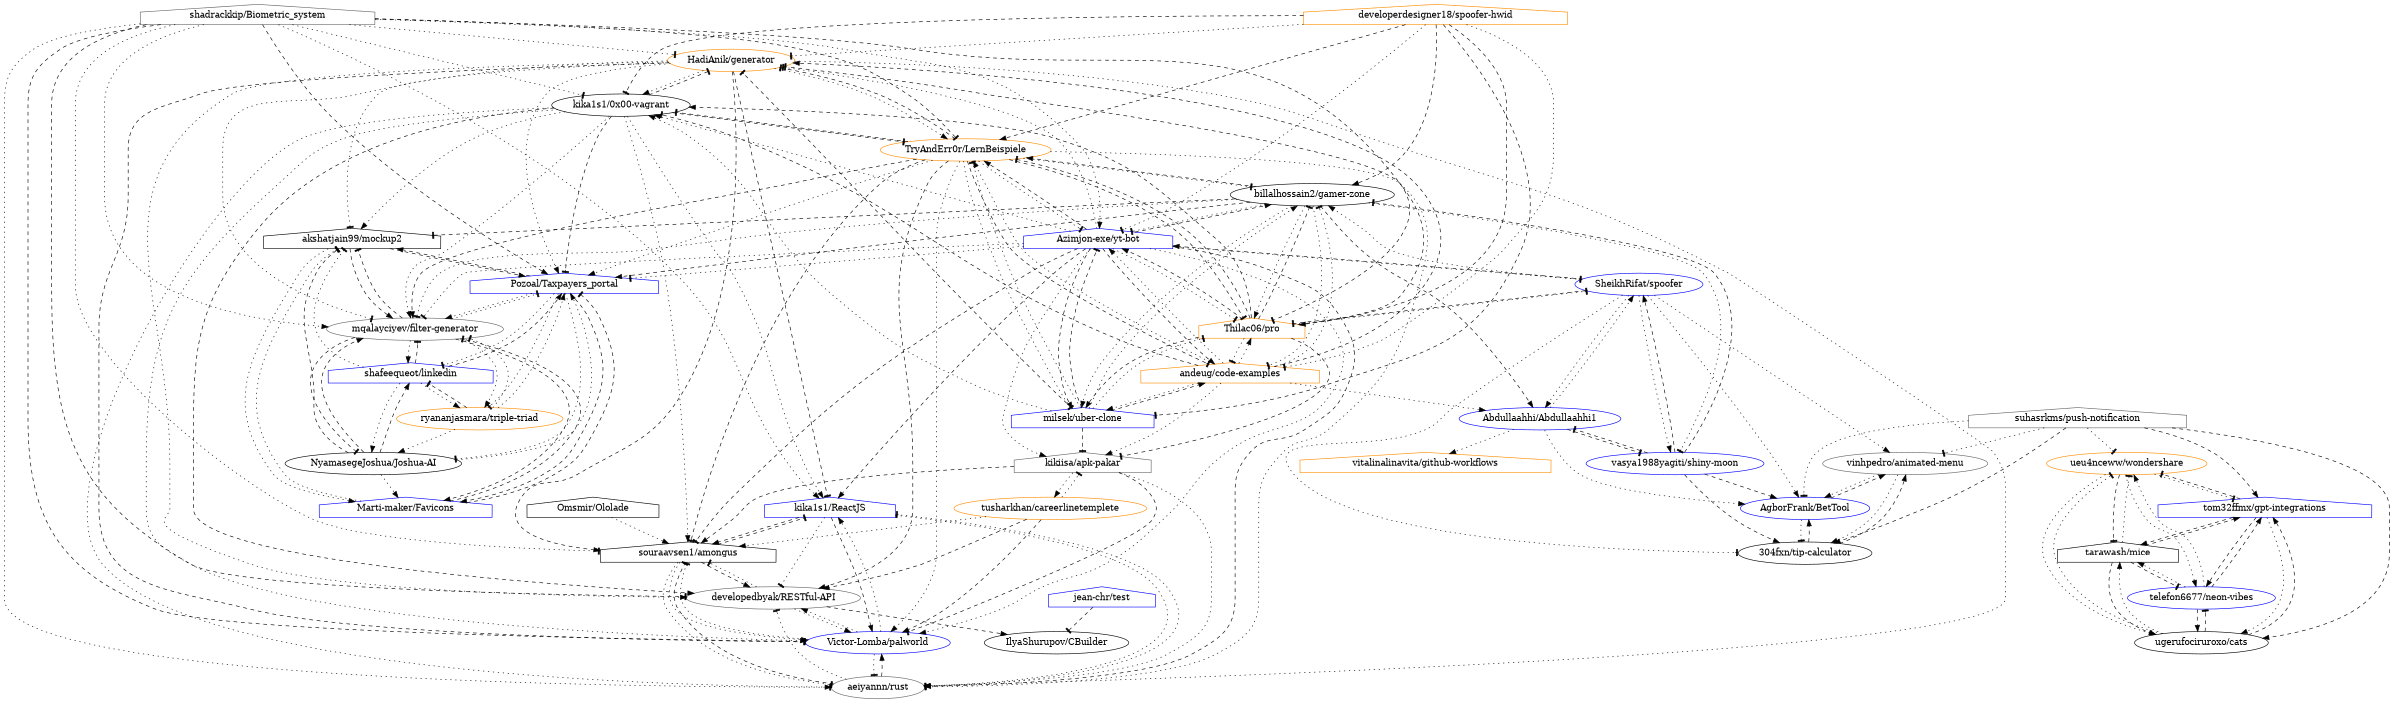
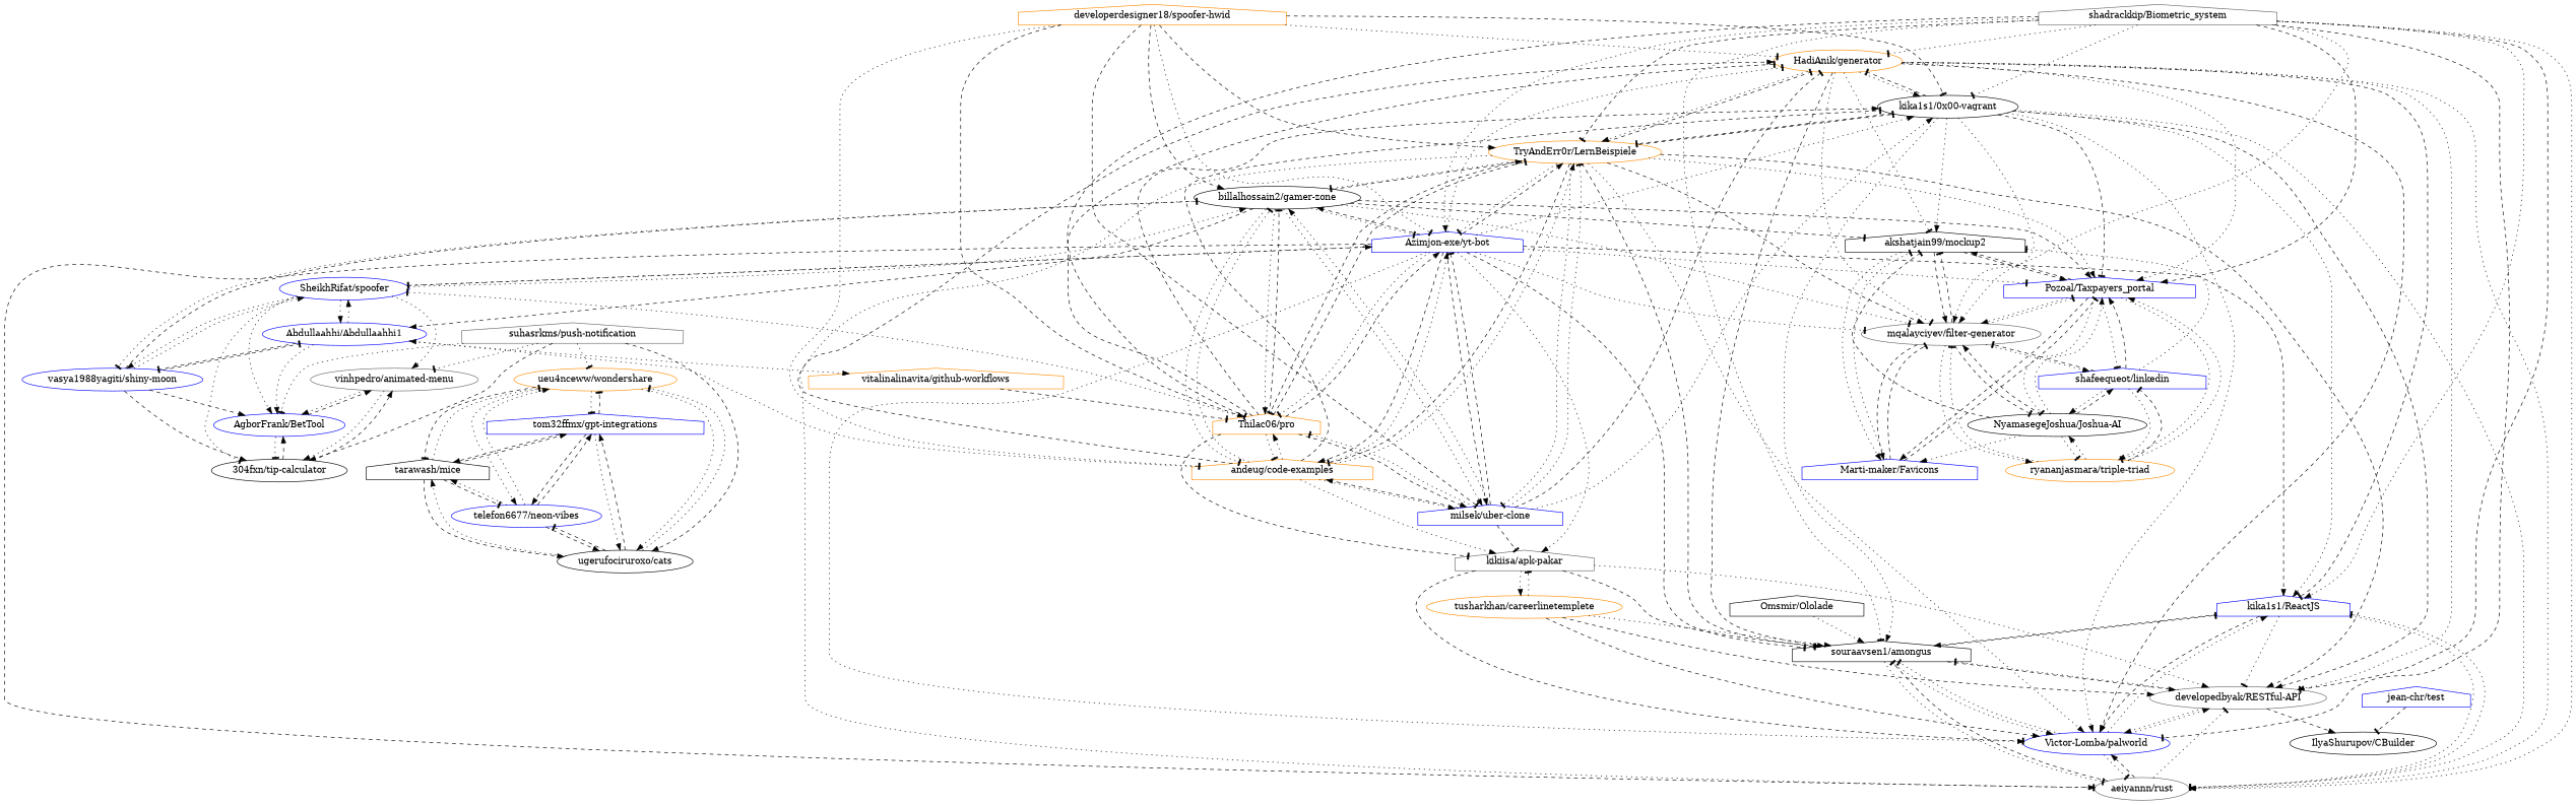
  digraph {
    node [color=blue shape=ellipse]
    edge [arrowhead=normal style=dotted]
    "shadrackkip/Biometric_system" [color=gray40 l="2.919,44.439" shape=house]
    "HadiAnik/generator" [color=darkorange l="2.952,44.436"]
    "kika1s1/0x00-vagrant" [color=black l="2.937,44.443"]
    "Azimjon-exe/yt-bot" [l="2.966,44.448" shape=house]
    "Thilac06/pro" [color=darkorange l="2.987,44.46" shape=house]
    "kika1s1/ReactJS" [l="2.916,44.419" shape=house]
    "souraavsen1/amongus" [color=black l="2.946,44.41" shape=house]
    "Victor-Lomba/palworld" [l="2.952,44.419"]
    "aeiyannn/rust" [color=gray40 l="2.933,44.425"]
    "developedbyak/RESTful-API" [color=gray40 l="2.928,44.409"]
    "TryAndErr0r/LernBeispiele" [color=darkorange l="2.949,44.454"]
    "Pozoal/Taxpayers_portal" [l="2.912,44.47" shape=house]
    "mqalayciyev/filter-generator" [color=gray40 l="2.926,44.473"]
    "akshatjain99/mockup2" [color=black l="2.906,44.46" shape=house]
    "kikiisa/apk-pakar" [color=gray40 l="2.979,44.418" shape=house]
    "milsek/uber-clone" [l="2.984,44.441" shape=house]
    "andeug/code-examples" [color=darkorange l="2.969,44.464" shape=house]
    "billalhossain2/gamer-zone" [color=black l="2.971,44.477"]
    "SheikhRifat/spoofer" [l="3.005,44.488"]
    "IlyaShurupov/CBuilder" [color=black l="2.861,44.395"]
    "ryananjasmara/triple-triad" [color=darkorange l="2.898,44.496"]
    "NyamasegeJoshua/Joshua-AI" [color=black l="2.892,44.482"]
    "shafeequeot/linkedin" [l="2.913,44.489" shape=house]
    "Marti-maker/Favicons" [l="2.884,44.468" shape=house]
    "tusharkhan/careerlinetemplete" [color=darkorange l="2.97,44.394"]
    "Abdullaahhi/Abdullaahhi1" [l="2.987,44.507"]
    "vasya1988yagiti/shiny-moon" [l="3.011,44.504"]
    "AgborFrank/BetTool" [l="3.023,44.521"]
    "304fxn/tip-calculator" [color=black l="3.041,44.523"]
    "vinhpedro/animated-menu" [color=gray40 l="3.044,44.511"]
    "developerdesigner18/spoofer-hwid" [color=darkorange l="3.008,44.446" shape=house]
    "vitalinalinavita/github-workflows" [color=darkorange l="2.971,44.541" shape=house]
    "suhasrkms/push-notification" [color=gray40 l="3.064,44.544" shape=house]
    "ueu4nceww/wondershare" [color=darkorange l="3.085,44.564"]
    "tom32ffmx/gpt-integrations" [l="3.102,44.564" shape=house]
    "ugerufociruroxo/cats" [color=black l="3.081,44.575"]
    "telefon6677/neon-vibes" [l="3.093,44.584"]
    "tarawash/mice" [color=black l="3.109,44.576" shape=house]
    "jean-chr/test" [l="2.817,44.405" shape=house]
    "Omsmir/Ololade" [color=black l="2.943,44.37" shape=house]
    "shadrackkip/Biometric_system" -> "HadiAnik/generator" [arrowhead=tee]
    "shadrackkip/Biometric_system" -> "kika1s1/0x00-vagrant" [arrowhead=tee]
    "shadrackkip/Biometric_system" -> "Azimjon-exe/yt-bot"
    "shadrackkip/Biometric_system" -> "Thilac06/pro" [arrowhead=tee style=dashed]
    "shadrackkip/Biometric_system" -> "kika1s1/ReactJS"
    "shadrackkip/Biometric_system" -> "souraavsen1/amongus" [arrowhead=tee]
    "shadrackkip/Biometric_system" -> "Victor-Lomba/palworld" [arrowhead=tee style=dashed]
    "shadrackkip/Biometric_system" -> "aeiyannn/rust"
    "shadrackkip/Biometric_system" -> "developedbyak/RESTful-API" [arrowhead=tee style=dashed]
    "shadrackkip/Biometric_system" -> "TryAndErr0r/LernBeispiele" [arrowhead=tee style=dashed]
    "shadrackkip/Biometric_system" -> "Pozoal/Taxpayers_portal" [style=dashed]
    "shadrackkip/Biometric_system" -> "mqalayciyev/filter-generator"
    "HadiAnik/generator" -> "kika1s1/0x00-vagrant"
    "HadiAnik/generator" -> "kika1s1/ReactJS" [arrowhead=tee style=dashed]
    "HadiAnik/generator" -> "souraavsen1/amongus" [style=dashed]
-   "HadiAnik/generator" -> "Victor-Lomba/palworld" [arrowhead=tee style=dashed]
+   "HadiAnik/generator" -> "Victor-Lomba/palworld" [style=dashed]
    "HadiAnik/generator" -> "aeiyannn/rust"
    "HadiAnik/generator" -> "developedbyak/RESTful-API"
    "HadiAnik/generator" -> "TryAndErr0r/LernBeispiele"
    "HadiAnik/generator" -> "Pozoal/Taxpayers_portal"
    "HadiAnik/generator" -> "mqalayciyev/filter-generator" [arrowhead=tee]
    "HadiAnik/generator" -> "akshatjain99/mockup2" [arrowhead=tee]
    "kika1s1/0x00-vagrant" -> "HadiAnik/generator" [arrowhead=tee style=dashed]
    "kika1s1/0x00-vagrant" -> "kika1s1/ReactJS"
    "kika1s1/0x00-vagrant" -> "souraavsen1/amongus"
    "kika1s1/0x00-vagrant" -> "Victor-Lomba/palworld"
    "kika1s1/0x00-vagrant" -> "aeiyannn/rust" [arrowhead=tee]
    "kika1s1/0x00-vagrant" -> "developedbyak/RESTful-API" [style=dashed]
    "kika1s1/0x00-vagrant" -> "TryAndErr0r/LernBeispiele" [arrowhead=tee style=dashed]
    "kika1s1/0x00-vagrant" -> "Pozoal/Taxpayers_portal" [arrowhead=tee style=dashed]
    "kika1s1/0x00-vagrant" -> "mqalayciyev/filter-generator"
    "kika1s1/0x00-vagrant" -> "akshatjain99/mockup2"
    "Azimjon-exe/yt-bot" -> "HadiAnik/generator" [arrowhead=tee]
    "Azimjon-exe/yt-bot" -> "kika1s1/0x00-vagrant"
    "Azimjon-exe/yt-bot" -> "Thilac06/pro" [arrowhead=tee]
    "Azimjon-exe/yt-bot" -> "kika1s1/ReactJS" [style=dashed]
    "Azimjon-exe/yt-bot" -> "souraavsen1/amongus" [arrowhead=tee style=dashed]
    "Azimjon-exe/yt-bot" -> "Victor-Lomba/palworld"
    "Azimjon-exe/yt-bot" -> "aeiyannn/rust" [style=dashed]
    "Azimjon-exe/yt-bot" -> "TryAndErr0r/LernBeispiele" [style=dashed]
    "Azimjon-exe/yt-bot" -> "Pozoal/Taxpayers_portal" [arrowhead=tee]
    "Azimjon-exe/yt-bot" -> "mqalayciyev/filter-generator" [arrowhead=tee]
    "Azimjon-exe/yt-bot" -> "kikiisa/apk-pakar"
    "Azimjon-exe/yt-bot" -> "milsek/uber-clone" [style=dashed]
    "Azimjon-exe/yt-bot" -> "andeug/code-examples" [style=dashed]
    "Azimjon-exe/yt-bot" -> "billalhossain2/gamer-zone" [style=dashed]
    "Azimjon-exe/yt-bot" -> "SheikhRifat/spoofer" [arrowhead=tee]
    "Thilac06/pro" -> "HadiAnik/generator" [arrowhead=tee style=dashed]
    "Thilac06/pro" -> "kika1s1/0x00-vagrant" [style=dashed]
    "Thilac06/pro" -> "Azimjon-exe/yt-bot" [style=dashed]
    "Thilac06/pro" -> "TryAndErr0r/LernBeispiele" [arrowhead=tee style=dashed]
    "Thilac06/pro" -> "kikiisa/apk-pakar" [arrowhead=tee style=dashed]
    "Thilac06/pro" -> "milsek/uber-clone" [style=dashed]
    "Thilac06/pro" -> "andeug/code-examples" [arrowhead=tee]
    "Thilac06/pro" -> "billalhossain2/gamer-zone" [arrowhead=tee style=dashed]
    "Thilac06/pro" -> "SheikhRifat/spoofer" [arrowhead=tee]
    "kika1s1/ReactJS" -> "souraavsen1/amongus" [style=dashed]
    "kika1s1/ReactJS" -> "Victor-Lomba/palworld" [style=dashed]
    "kika1s1/ReactJS" -> "aeiyannn/rust" [arrowhead=tee]
    "kika1s1/ReactJS" -> "developedbyak/RESTful-API" [arrowhead=tee]
    "souraavsen1/amongus" -> "kika1s1/ReactJS" [arrowhead=tee style=dashed]
    "souraavsen1/amongus" -> "Victor-Lomba/palworld"
    "souraavsen1/amongus" -> "aeiyannn/rust" [arrowhead=tee]
    "souraavsen1/amongus" -> "developedbyak/RESTful-API" [style=dashed]
    "Victor-Lomba/palworld" -> "kika1s1/ReactJS"
    "Victor-Lomba/palworld" -> "souraavsen1/amongus" [arrowhead=tee]
    "Victor-Lomba/palworld" -> "aeiyannn/rust" [arrowhead=tee]
    "Victor-Lomba/palworld" -> "developedbyak/RESTful-API"
    "aeiyannn/rust" -> "kika1s1/ReactJS" [arrowhead=tee]
    "aeiyannn/rust" -> "souraavsen1/amongus" [arrowhead=tee style=dashed]
    "aeiyannn/rust" -> "Victor-Lomba/palworld" [style=dashed]
    "aeiyannn/rust" -> "developedbyak/RESTful-API" [arrowhead=tee]
    "developedbyak/RESTful-API" -> "souraavsen1/amongus" [arrowhead=tee]
    "developedbyak/RESTful-API" -> "Victor-Lomba/palworld"
    "developedbyak/RESTful-API" -> "IlyaShurupov/CBuilder" [style=dashed]
    "TryAndErr0r/LernBeispiele" -> "HadiAnik/generator" [arrowhead=tee style=dashed]
    "TryAndErr0r/LernBeispiele" -> "kika1s1/0x00-vagrant" [arrowhead=tee style=dashed]
    "TryAndErr0r/LernBeispiele" -> "Azimjon-exe/yt-bot" [arrowhead=tee]
    "TryAndErr0r/LernBeispiele" -> "Thilac06/pro" [arrowhead=tee style=dashed]
    "TryAndErr0r/LernBeispiele" -> "souraavsen1/amongus" [arrowhead=tee style=dashed]
    "TryAndErr0r/LernBeispiele" -> "Victor-Lomba/palworld"
    "TryAndErr0r/LernBeispiele" -> "aeiyannn/rust" [arrowhead=tee]
    "TryAndErr0r/LernBeispiele" -> "developedbyak/RESTful-API" [style=dashed]
    "TryAndErr0r/LernBeispiele" -> "Pozoal/Taxpayers_portal"
    "TryAndErr0r/LernBeispiele" -> "mqalayciyev/filter-generator" [style=dashed]
    "TryAndErr0r/LernBeispiele" -> "milsek/uber-clone" [arrowhead=tee]
    "TryAndErr0r/LernBeispiele" -> "andeug/code-examples" [arrowhead=tee style=dashed]
    "TryAndErr0r/LernBeispiele" -> "billalhossain2/gamer-zone" [arrowhead=tee]
    "Pozoal/Taxpayers_portal" -> "mqalayciyev/filter-generator"
    "Pozoal/Taxpayers_portal" -> "akshatjain99/mockup2" [style=dashed]
    "Pozoal/Taxpayers_portal" -> "ryananjasmara/triple-triad" [arrowhead=tee]
    "Pozoal/Taxpayers_portal" -> "NyamasegeJoshua/Joshua-AI" [arrowhead=tee]
    "Pozoal/Taxpayers_portal" -> "shafeequeot/linkedin" [arrowhead=tee]
    "Pozoal/Taxpayers_portal" -> "Marti-maker/Favicons" [style=dashed]
    "mqalayciyev/filter-generator" -> "Pozoal/Taxpayers_portal" [arrowhead=tee]
    "mqalayciyev/filter-generator" -> "akshatjain99/mockup2" [arrowhead=tee style=dashed]
    "mqalayciyev/filter-generator" -> "ryananjasmara/triple-triad"
    "mqalayciyev/filter-generator" -> "NyamasegeJoshua/Joshua-AI" [arrowhead=tee style=dashed]
    "mqalayciyev/filter-generator" -> "shafeequeot/linkedin"
    "mqalayciyev/filter-generator" -> "Marti-maker/Favicons" [style=dashed]
    "akshatjain99/mockup2" -> "Pozoal/Taxpayers_portal" [style=dashed]
    "akshatjain99/mockup2" -> "mqalayciyev/filter-generator" [style=dashed]
    "akshatjain99/mockup2" -> "Marti-maker/Favicons"
    "kikiisa/apk-pakar" -> "souraavsen1/amongus" [style=dashed]
    "kikiisa/apk-pakar" -> "Victor-Lomba/palworld" [arrowhead=tee style=dashed]
-   "kikiisa/apk-pakar" -> "aeiyannn/rust"
+   "kikiisa/apk-pakar" -> "developedbyak/RESTful-API"
    "kikiisa/apk-pakar" -> "tusharkhan/careerlinetemplete"
    "milsek/uber-clone" -> "HadiAnik/generator" [arrowhead=tee style=dashed]
    "milsek/uber-clone" -> "kika1s1/0x00-vagrant"
    "milsek/uber-clone" -> "Azimjon-exe/yt-bot" [arrowhead=tee style=dashed]
    "milsek/uber-clone" -> "Thilac06/pro" [arrowhead=tee]
    "milsek/uber-clone" -> "TryAndErr0r/LernBeispiele" [arrowhead=tee]
    "milsek/uber-clone" -> "kikiisa/apk-pakar" [arrowhead=tee style=dashed]
    "milsek/uber-clone" -> "andeug/code-examples" [style=dashed]
    "milsek/uber-clone" -> "billalhossain2/gamer-zone"
    "andeug/code-examples" -> "HadiAnik/generator" [style=dashed]
    "andeug/code-examples" -> "kika1s1/0x00-vagrant" [arrowhead=tee style=dashed]
    "andeug/code-examples" -> "Azimjon-exe/yt-bot"
    "andeug/code-examples" -> "Thilac06/pro"
    "andeug/code-examples" -> "TryAndErr0r/LernBeispiele"
    "andeug/code-examples" -> "kikiisa/apk-pakar"
    "andeug/code-examples" -> "milsek/uber-clone"
    "andeug/code-examples" -> "billalhossain2/gamer-zone" [arrowhead=tee]
    "andeug/code-examples" -> "Abdullaahhi/Abdullaahhi1"
    "billalhossain2/gamer-zone" -> "Azimjon-exe/yt-bot" [arrowhead=tee]
    "billalhossain2/gamer-zone" -> "Thilac06/pro"
    "billalhossain2/gamer-zone" -> "TryAndErr0r/LernBeispiele" [style=dashed]
    "billalhossain2/gamer-zone" -> "Pozoal/Taxpayers_portal" [style=dashed]
    "billalhossain2/gamer-zone" -> "mqalayciyev/filter-generator" [arrowhead=tee]
    "billalhossain2/gamer-zone" -> "akshatjain99/mockup2" [arrowhead=tee style=dashed]
    "billalhossain2/gamer-zone" -> "milsek/uber-clone"
    "billalhossain2/gamer-zone" -> "andeug/code-examples" [arrowhead=tee]
    "billalhossain2/gamer-zone" -> "Abdullaahhi/Abdullaahhi1" [style=dashed]
    "billalhossain2/gamer-zone" -> "vasya1988yagiti/shiny-moon" [arrowhead=tee]
    "SheikhRifat/spoofer" -> "Azimjon-exe/yt-bot" [style=dashed]
-   "SheikhRifat/spoofer" -> "Thilac06/pro" [arrowhead=tee style=dashed]
+   "vitalinalinavita/github-workflows" -> "Thilac06/pro" [arrowhead=tee style=dashed]
    "SheikhRifat/spoofer" -> "billalhossain2/gamer-zone"
    "SheikhRifat/spoofer" -> "Abdullaahhi/Abdullaahhi1"
    "SheikhRifat/spoofer" -> "vasya1988yagiti/shiny-moon"
    "SheikhRifat/spoofer" -> "AgborFrank/BetTool"
    "SheikhRifat/spoofer" -> "304fxn/tip-calculator" [arrowhead=tee]
    "SheikhRifat/spoofer" -> "vinhpedro/animated-menu"
    "ryananjasmara/triple-triad" -> "Pozoal/Taxpayers_portal"
    "ryananjasmara/triple-triad" -> "mqalayciyev/filter-generator" [arrowhead=tee]
    "ryananjasmara/triple-triad" -> "NyamasegeJoshua/Joshua-AI"
    "ryananjasmara/triple-triad" -> "shafeequeot/linkedin" [arrowhead=tee style=dashed]
    "NyamasegeJoshua/Joshua-AI" -> "Pozoal/Taxpayers_portal"
    "NyamasegeJoshua/Joshua-AI" -> "mqalayciyev/filter-generator" [style=dashed]
    "NyamasegeJoshua/Joshua-AI" -> "akshatjain99/mockup2" [arrowhead=tee style=dashed]
+   "NyamasegeJoshua/Joshua-AI" -> "ryananjasmara/triple-triad" [arrowhead=tee]
    "NyamasegeJoshua/Joshua-AI" -> "shafeequeot/linkedin" [style=dashed]
    "NyamasegeJoshua/Joshua-AI" -> "Marti-maker/Favicons"
    "shafeequeot/linkedin" -> "Pozoal/Taxpayers_portal" [style=dashed]
    "shafeequeot/linkedin" -> "mqalayciyev/filter-generator" [arrowhead=tee style=dashed]
    "shafeequeot/linkedin" -> "akshatjain99/mockup2" [arrowhead=tee]
    "shafeequeot/linkedin" -> "ryananjasmara/triple-triad"
    "shafeequeot/linkedin" -> "NyamasegeJoshua/Joshua-AI"
    "Marti-maker/Favicons" -> "Pozoal/Taxpayers_portal" [arrowhead=tee style=dashed]
    "Marti-maker/Favicons" -> "mqalayciyev/filter-generator" [arrowhead=tee style=dashed]
    "Marti-maker/Favicons" -> "akshatjain99/mockup2" [arrowhead=tee]
    "tusharkhan/careerlinetemplete" -> "souraavsen1/amongus"
    "tusharkhan/careerlinetemplete" -> "Victor-Lomba/palworld" [style=dashed]
    "tusharkhan/careerlinetemplete" -> "developedbyak/RESTful-API" [style=dashed]
    "tusharkhan/careerlinetemplete" -> "kikiisa/apk-pakar" [arrowhead=tee]
    "Abdullaahhi/Abdullaahhi1" -> "SheikhRifat/spoofer"
    "Abdullaahhi/Abdullaahhi1" -> "vasya1988yagiti/shiny-moon" [arrowhead=tee style=dashed]
    "Abdullaahhi/Abdullaahhi1" -> "AgborFrank/BetTool"
    "Abdullaahhi/Abdullaahhi1" -> "vitalinalinavita/github-workflows"
    "vasya1988yagiti/shiny-moon" -> "billalhossain2/gamer-zone" [arrowhead=tee style=dashed]
-   "vasya1988yagiti/shiny-moon" -> "SheikhRifat/spoofer" [style=dashed]
+   "vasya1988yagiti/shiny-moon" -> "SheikhRifat/spoofer"
    "vasya1988yagiti/shiny-moon" -> "Abdullaahhi/Abdullaahhi1" [arrowhead=tee style=dashed]
    "vasya1988yagiti/shiny-moon" -> "AgborFrank/BetTool" [style=dashed]
    "vasya1988yagiti/shiny-moon" -> "304fxn/tip-calculator" [style=dashed]
    "AgborFrank/BetTool" -> "304fxn/tip-calculator" [arrowhead=tee]
    "AgborFrank/BetTool" -> "vinhpedro/animated-menu" [style=dashed]
    "304fxn/tip-calculator" -> "AgborFrank/BetTool" [style=dashed]
    "304fxn/tip-calculator" -> "vinhpedro/animated-menu" [style=dashed]
    "vinhpedro/animated-menu" -> "AgborFrank/BetTool"
    "vinhpedro/animated-menu" -> "304fxn/tip-calculator"
    "developerdesigner18/spoofer-hwid" -> "HadiAnik/generator" [arrowhead=tee]
    "developerdesigner18/spoofer-hwid" -> "kika1s1/0x00-vagrant" [arrowhead=tee style=dashed]
    "developerdesigner18/spoofer-hwid" -> "Azimjon-exe/yt-bot" [arrowhead=tee]
    "developerdesigner18/spoofer-hwid" -> "Thilac06/pro" [style=dashed]
    "developerdesigner18/spoofer-hwid" -> "TryAndErr0r/LernBeispiele" [style=dashed]
    "developerdesigner18/spoofer-hwid" -> "milsek/uber-clone" [arrowhead=tee style=dashed]
    "developerdesigner18/spoofer-hwid" -> "andeug/code-examples" [arrowhead=tee]
    "developerdesigner18/spoofer-hwid" -> "billalhossain2/gamer-zone" [style=dashed]
    "suhasrkms/push-notification" -> "AgborFrank/BetTool" [arrowhead=tee]
    "suhasrkms/push-notification" -> "304fxn/tip-calculator" [style=dashed]
    "suhasrkms/push-notification" -> "vinhpedro/animated-menu" [arrowhead=tee]
    "suhasrkms/push-notification" -> "ueu4nceww/wondershare" [arrowhead=tee]
-   "suhasrkms/push-notification" -> "tom32ffmx/gpt-integrations" [style=dashed]
    "suhasrkms/push-notification" -> "ugerufociruroxo/cats" [style=dashed]
    "ueu4nceww/wondershare" -> "tom32ffmx/gpt-integrations" [arrowhead=tee]
    "ueu4nceww/wondershare" -> "ugerufociruroxo/cats"
    "ueu4nceww/wondershare" -> "telefon6677/neon-vibes"
    "ueu4nceww/wondershare" -> "tarawash/mice" [arrowhead=tee style=dashed]
    "tom32ffmx/gpt-integrations" -> "ueu4nceww/wondershare" [arrowhead=tee style=dashed]
    "tom32ffmx/gpt-integrations" -> "ugerufociruroxo/cats"
    "tom32ffmx/gpt-integrations" -> "telefon6677/neon-vibes" [style=dashed]
    "tom32ffmx/gpt-integrations" -> "tarawash/mice" [style=dashed]
    "ugerufociruroxo/cats" -> "ueu4nceww/wondershare" [arrowhead=tee]
    "ugerufociruroxo/cats" -> "tom32ffmx/gpt-integrations" [style=dashed]
    "ugerufociruroxo/cats" -> "telefon6677/neon-vibes" [arrowhead=tee style=dashed]
    "ugerufociruroxo/cats" -> "tarawash/mice"
    "telefon6677/neon-vibes" -> "ueu4nceww/wondershare"
    "telefon6677/neon-vibes" -> "tom32ffmx/gpt-integrations" [style=dashed]
    "telefon6677/neon-vibes" -> "ugerufociruroxo/cats" [style=dashed]
    "telefon6677/neon-vibes" -> "tarawash/mice"
    "tarawash/mice" -> "ueu4nceww/wondershare" [arrowhead=tee]
    "tarawash/mice" -> "tom32ffmx/gpt-integrations" [style=dashed]
    "tarawash/mice" -> "ugerufociruroxo/cats" [style=dashed]
    "tarawash/mice" -> "telefon6677/neon-vibes" [arrowhead=tee style=dashed]
    "jean-chr/test" -> "IlyaShurupov/CBuilder" [arrowhead=tee style=dashed]
    "Omsmir/Ololade" -> "souraavsen1/amongus"
  }
